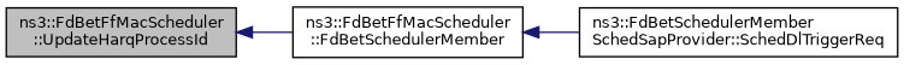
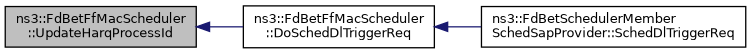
  digraph {
    rankdir=LR
    node [color=black fillcolor=white fontname=Helvetica fontsize=10 shape=record style=filled]
    edge [color=midnightblue dir=back fontname=Helvetica fontsize=10 labelfontname=Helvetica labelfontsize=10 style=solid]
    n1 [fillcolor=grey75 fontcolor=black height=0.2 label="ns3::FdBetFfMacScheduler\l::UpdateHarqProcessId" width=0.4]
-   n2 [height=0.2 label="ns3::FdBetFfMacScheduler\l::FdBetSchedulerMember" width=0.4]
+   n2 [height=0.2 label="ns3::FdBetFfMacScheduler\l::DoSchedDlTriggerReq" width=0.4]
    n3 [height=0.2 label="ns3::FdBetSchedulerMember\lSchedSapProvider::SchedDlTriggerReq" width=0.4]
    n1 -> n2
    n2 -> n3
  }
